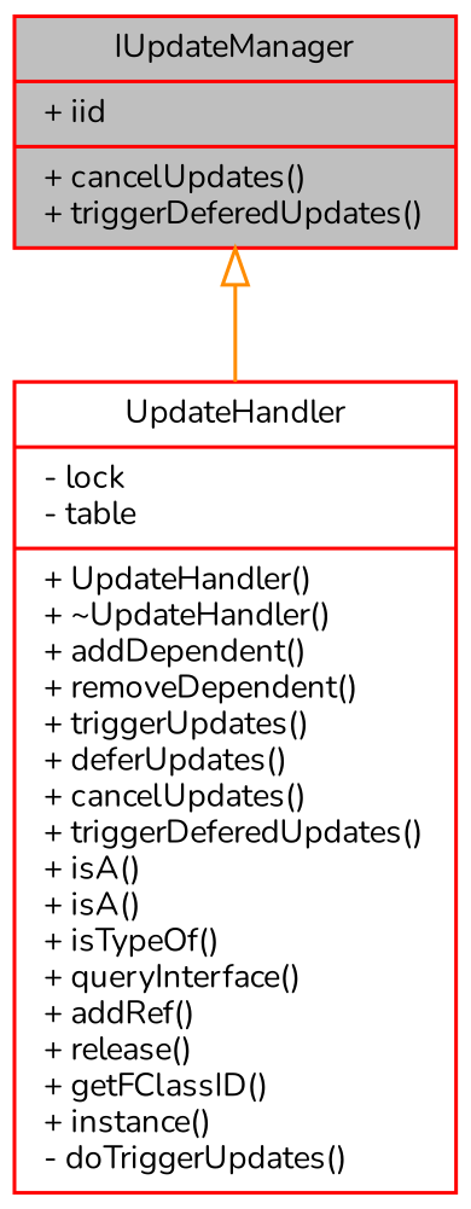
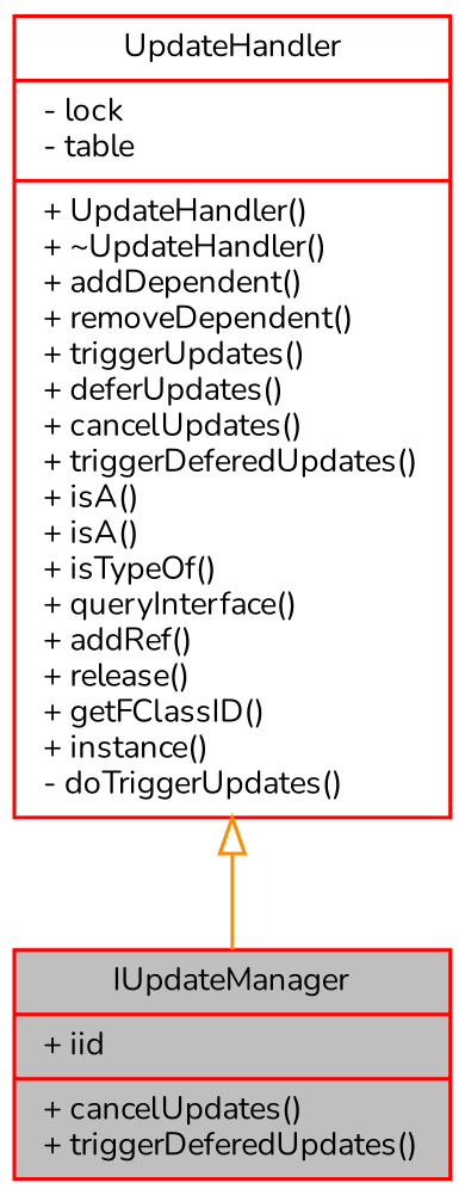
  digraph {
    fontname=Nunito
    node [color=red fontname=Nunito fontsize=9 shape=record]
    n1 [fillcolor=grey75 fontcolor=black height=0.2 label="{IUpdateManager\n|+ iid\l|+ cancelUpdates()\l+ triggerDeferedUpdates()\l}" style=filled width=0.4]
    n2 [height=0.2 label="{UpdateHandler\n|- lock\l- table\l|+ UpdateHandler()\l+ ~UpdateHandler()\l+ addDependent()\l+ removeDependent()\l+ triggerUpdates()\l+ deferUpdates()\l+ cancelUpdates()\l+ triggerDeferedUpdates()\l+ isA()\l+ isA()\l+ isTypeOf()\l+ queryInterface()\l+ addRef()\l+ release()\l+ getFClassID()\l+ instance()\l- doTriggerUpdates()\l}" width=0.4]
-   n1 -> n2 [arrowtail=empty color=darkorange dir=back fontname=Nunito fontsize=9 labelfontname=Arial labelfontsize=9 style=solid]
+   n2 -> n1 [arrowtail=empty color=darkorange dir=back fontname=Nunito fontsize=9 labelfontname=Arial labelfontsize=9 style=solid]
  }
